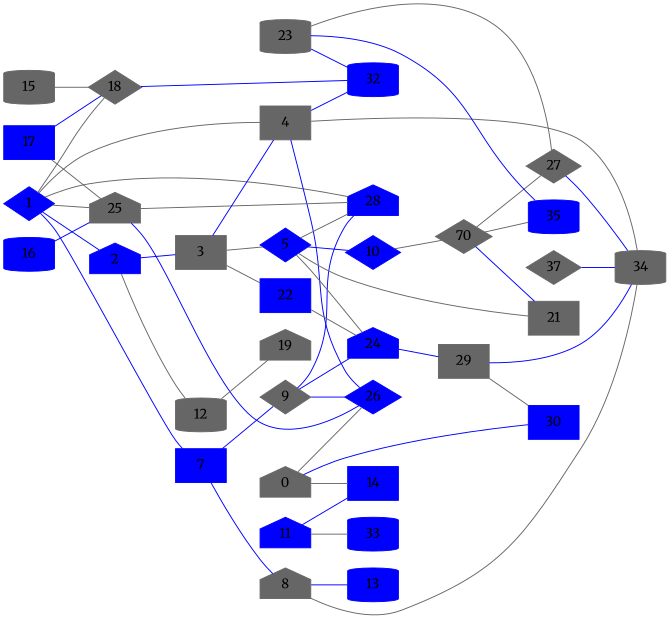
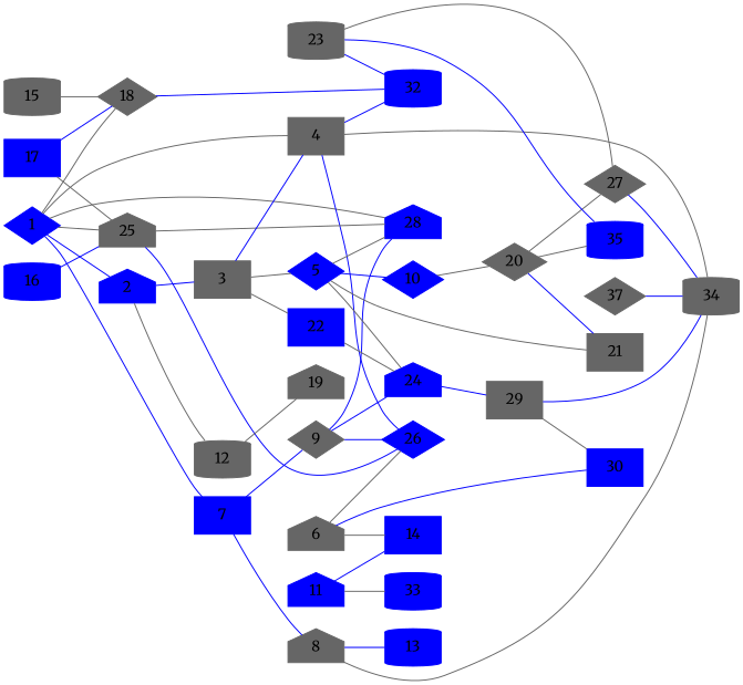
  graph {
    fontname=Merriweather
    rankdir=LR
    node [color=blue fontname=Merriweather shape=diamond style=filled]
    edge [color=blue fontname=Merriweather weight=1.0]
    1
    2 [shape=house]
    4 [color=gray40 shape=box]
    7 [shape=box]
    18 [color=gray40]
    25 [color=gray40 shape=house]
    28 [shape=house]
    3 [color=gray40 shape=box]
    12 [color=gray40 shape=cylinder]
    26
    32 [shape=cylinder]
    34 [color=gray40 shape=cylinder]
    8 [color=gray40 shape=house]
    9 [color=gray40]
    5
    22 [shape=box]
    19 [color=gray40 shape=house]
    10
    21 [color=gray40 shape=box]
    24 [shape=house]
-   20 [color=gray40 label=70]
+   20 [color=gray40]
    29 [color=gray40 shape=box]
-   6 [color=gray40 shape=house label=0]
+   6 [color=gray40 shape=house]
    14 [shape=box]
    30 [shape=box]
    13 [shape=cylinder]
    27 [color=gray40]
    35 [shape=cylinder]
    11 [shape=house]
    33 [shape=cylinder]
    15 [color=gray40 shape=cylinder]
    16 [shape=cylinder]
    17 [shape=box]
    23 [color=gray40 shape=cylinder]
    n35 [color=gray40 label=37]
    1 -- 2
    1 -- 4 [color=gray40]
    1 -- 7
    1 -- 18 [color=gray40]
    1 -- 25 [color=gray40 weight=2.0]
    1 -- 28 [color=gray40]
    2 -- 3
    2 -- 12 [color=gray40]
    4 -- 26
    4 -- 32
    4 -- 34 [color=gray40]
    7 -- 8
    7 -- 9
    18 -- 32
    25 -- 28 [color=gray40]
    25 -- 26
    3 -- 4
    3 -- 5 [color=gray40]
    3 -- 22 [color=gray40]
    12 -- 19 [color=gray40]
    8 -- 34 [color=gray40]
    8 -- 13
    9 -- 28
    9 -- 26
    9 -- 24
    5 -- 28 [color=gray40 weight=2.0]
    5 -- 10
    5 -- 21 [color=gray40]
    5 -- 24 [color=gray40]
    22 -- 24 [color=gray40]
    10 -- 20 [color=gray40]
    24 -- 29
    20 -- 21
    20 -- 27 [color=gray40]
    20 -- 35 [color=gray40]
    29 -- 34
    29 -- 30 [color=gray40]
    6 -- 26 [color=gray40]
    6 -- 14 [color=gray40]
    6 -- 30
    27 -- 34
    11 -- 14
    11 -- 33 [color=gray40]
    15 -- 18 [color=gray40]
    16 -- 25
    17 -- 18
    17 -- 25 [color=gray40]
    23 -- 32
    23 -- 27 [color=gray40]
    23 -- 35
    n35 -- 34
  }
